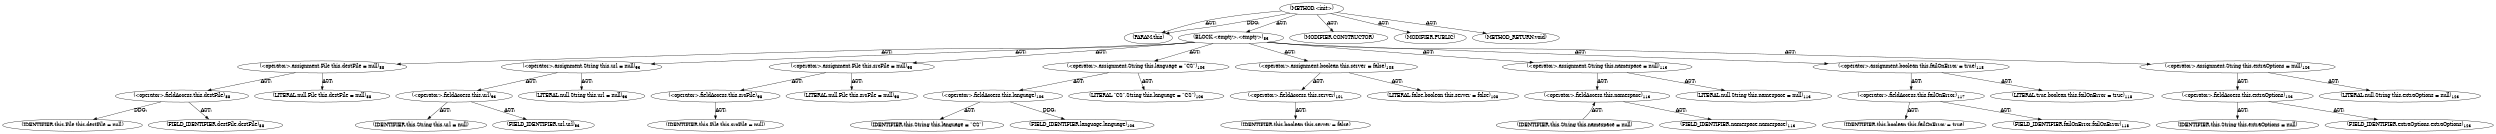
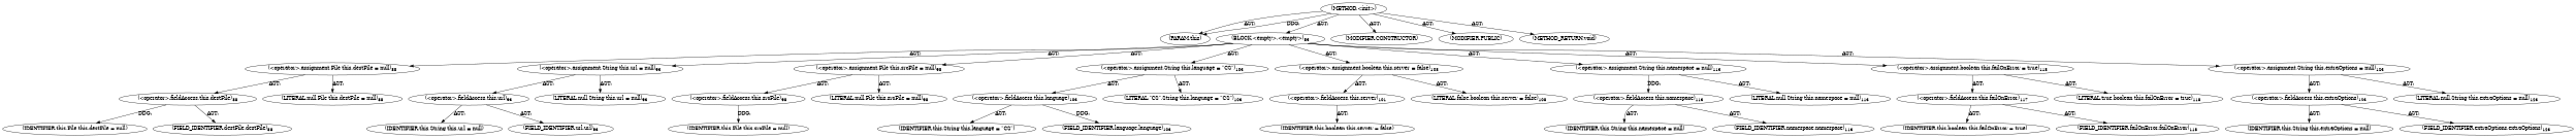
  digraph {
    n1 [label=<(METHOD,&lt;init&gt;)>]
    n2 [label=<(PARAM,this)>]
    n3 [label=<(BLOCK,&lt;empty&gt;,&lt;empty&gt;)<SUB>83</SUB>>]
    n4 [label=<(MODIFIER,CONSTRUCTOR)>]
    n5 [label=<(MODIFIER,PUBLIC)>]
    n6 [label=<(METHOD_RETURN,void)>]
    n7 [label=<(&lt;operator&gt;.assignment,File this.destFile = null)<SUB>88</SUB>>]
    n8 [label=<(&lt;operator&gt;.assignment,String this.url = null)<SUB>93</SUB>>]
    n9 [label=<(&lt;operator&gt;.assignment,File this.srcFile = null)<SUB>98</SUB>>]
    n10 [label=<(&lt;operator&gt;.assignment,String this.language = &quot;CS&quot;)<SUB>103</SUB>>]
    n11 [label=<(&lt;operator&gt;.assignment,boolean this.server = false)<SUB>108</SUB>>]
    n12 [label=<(&lt;operator&gt;.assignment,String this.namespace = null)<SUB>113</SUB>>]
    n13 [label=<(&lt;operator&gt;.assignment,boolean this.failOnError = true)<SUB>118</SUB>>]
    n14 [label=<(&lt;operator&gt;.assignment,String this.extraOptions = null)<SUB>123</SUB>>]
    n15 [label=<(&lt;operator&gt;.fieldAccess,this.destFile)<SUB>88</SUB>>]
    n16 [label=<(LITERAL,null,File this.destFile = null)<SUB>88</SUB>>]
    n17 [label=<(&lt;operator&gt;.fieldAccess,this.url)<SUB>93</SUB>>]
    n18 [label=<(LITERAL,null,String this.url = null)<SUB>93</SUB>>]
    n19 [label=<(&lt;operator&gt;.fieldAccess,this.srcFile)<SUB>98</SUB>>]
    n20 [label=<(LITERAL,null,File this.srcFile = null)<SUB>98</SUB>>]
    n21 [label=<(&lt;operator&gt;.fieldAccess,this.language)<SUB>103</SUB>>]
    n22 [label=<(LITERAL,&quot;CS&quot;,String this.language = &quot;CS&quot;)<SUB>103</SUB>>]
    n23 [label=<(&lt;operator&gt;.fieldAccess,this.server)<SUB>101</SUB>>]
    n24 [label=<(LITERAL,false,boolean this.server = false)<SUB>108</SUB>>]
    n25 [label=<(&lt;operator&gt;.fieldAccess,this.namespace)<SUB>113</SUB>>]
    n26 [label=<(LITERAL,null,String this.namespace = null)<SUB>113</SUB>>]
    n27 [label=<(&lt;operator&gt;.fieldAccess,this.failOnError)<SUB>117</SUB>>]
    n28 [label=<(LITERAL,true,boolean this.failOnError = true)<SUB>118</SUB>>]
    n29 [label=<(&lt;operator&gt;.fieldAccess,this.extraOptions)<SUB>123</SUB>>]
    n30 [label=<(LITERAL,null,String this.extraOptions = null)<SUB>123</SUB>>]
    n31 [label=<(IDENTIFIER,this,File this.destFile = null)>]
    n32 [label=<(FIELD_IDENTIFIER,destFile,destFile)<SUB>88</SUB>>]
    n33 [label=<(IDENTIFIER,this,String this.url = null)>]
    n34 [label=<(FIELD_IDENTIFIER,url,url)<SUB>93</SUB>>]
    n35 [label=<(IDENTIFIER,this,File this.srcFile = null)>]
    n36 [label=<(IDENTIFIER,this,String this.language = &quot;CS&quot;)>]
    n37 [label=<(FIELD_IDENTIFIER,language,language)<SUB>103</SUB>>]
    n38 [label=<(IDENTIFIER,this,boolean this.server = false)>]
    n39 [label=<(IDENTIFIER,this,String this.namespace = null)>]
    n40 [label=<(FIELD_IDENTIFIER,namespace,namespace)<SUB>113</SUB>>]
    n41 [label=<(IDENTIFIER,this,boolean this.failOnError = true)>]
    n42 [label=<(FIELD_IDENTIFIER,failOnError,failOnError)<SUB>118</SUB>>]
    n43 [label=<(IDENTIFIER,this,String this.extraOptions = null)>]
    n44 [label=<(FIELD_IDENTIFIER,extraOptions,extraOptions)<SUB>123</SUB>>]
    n1 -> n2 [label="AST: "]
    n1 -> n2 [label="DDG: "]
    n1 -> n3 [label="AST: "]
    n1 -> n4 [label="AST: "]
    n1 -> n5 [label="AST: "]
    n1 -> n6 [label="AST: "]
    n3 -> n7 [label="AST: "]
    n3 -> n8 [label="AST: "]
    n3 -> n9 [label="AST: "]
    n3 -> n10 [label="AST: "]
    n3 -> n11 [label="AST: "]
    n3 -> n12 [label="AST: "]
    n3 -> n13 [label="AST: "]
    n3 -> n14 [label="AST: "]
    n7 -> n15 [label="AST: "]
    n7 -> n16 [label="AST: "]
    n8 -> n17 [label="AST: "]
    n8 -> n18 [label="AST: "]
    n9 -> n19 [label="AST: "]
    n9 -> n20 [label="AST: "]
    n10 -> n21 [label="AST: "]
    n10 -> n22 [label="AST: "]
    n11 -> n23 [label="AST: "]
    n11 -> n24 [label="AST: "]
-   n12 -> n25 [label="AST: "]
+   n12 -> n25 [label="DDG: "]
    n12 -> n26 [label="AST: "]
    n13 -> n27 [label="AST: "]
    n13 -> n28 [label="AST: "]
    n14 -> n29 [label="AST: "]
    n14 -> n30 [label="AST: "]
    n15 -> n31 [label="DDG: "]
    n15 -> n32 [label="AST: "]
    n17 -> n33 [label="AST: "]
    n17 -> n34 [label="AST: "]
-   n19 -> n35 [label="AST: "]
+   n19 -> n35 [label="DDG: "]
    n21 -> n36 [label="AST: "]
    n21 -> n37 [label="DDG: "]
    n23 -> n38 [label="AST: "]
-   n39 -> n25 [label="AST: "]
+   n25 -> n39 [label="AST: "]
    n25 -> n40 [label="AST: "]
    n27 -> n41 [label="AST: "]
    n27 -> n42 [label="AST: "]
    n29 -> n43 [label="AST: "]
    n29 -> n44 [label="AST: "]
  }
